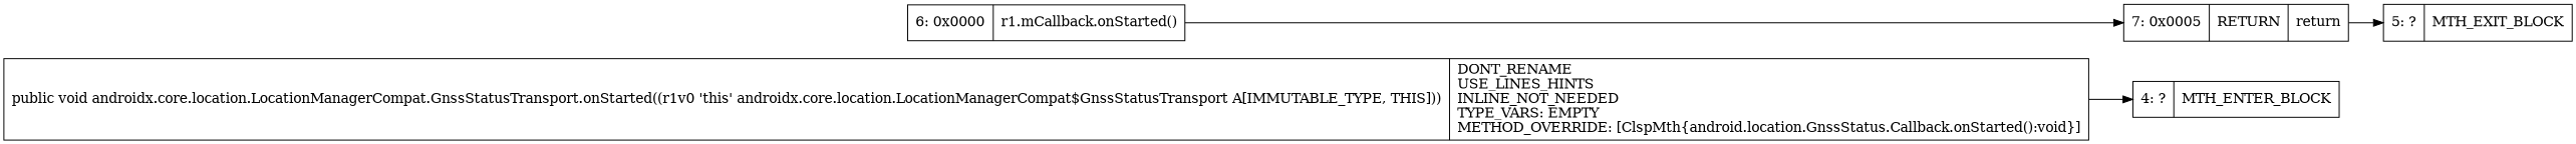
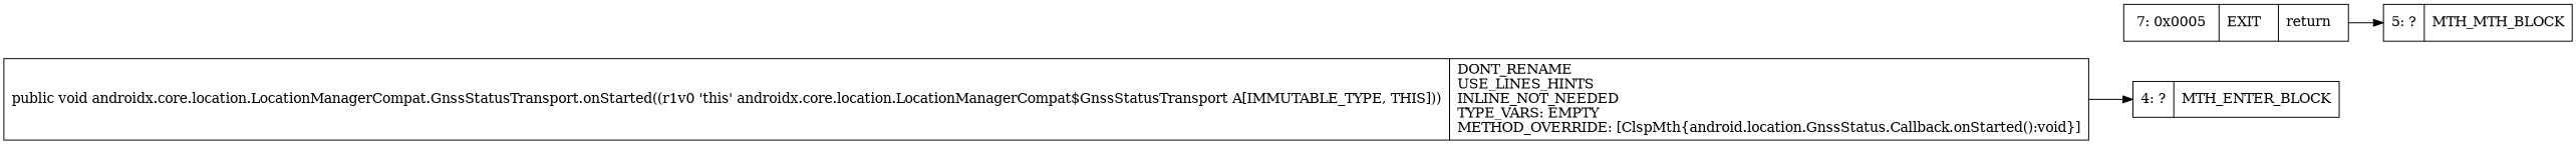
  digraph {
    rankdir=LR
    node [shape=record]
    n1 [label="{4\:\ ?|MTH_ENTER_BLOCK\l}"]
-   n2 [label="{6\:\ 0x0000|r1.mCallback.onStarted()\l}"]
-   n3 [label="{7\:\ 0x0005|RETURN\l|return\l}"]
-   n4 [label="{5\:\ ?|MTH_EXIT_BLOCK\l}"]
+   n3 [label="{7\:\ 0x0005|EXIT\l|return\l}"]
+   n4 [label="{5\:\ ?|MTH_MTH_BLOCK\l}"]
    n5 [label="{public void androidx.core.location.LocationManagerCompat.GnssStatusTransport.onStarted((r1v0 'this' androidx.core.location.LocationManagerCompat$GnssStatusTransport A[IMMUTABLE_TYPE, THIS]))  | DONT_RENAME\lUSE_LINES_HINTS\lINLINE_NOT_NEEDED\lTYPE_VARS: EMPTY\lMETHOD_OVERRIDE: [ClspMth\{android.location.GnssStatus.Callback.onStarted():void\}]\l}"]
-   n2 -> n3
    n3 -> n4
    n5 -> n1
  }
